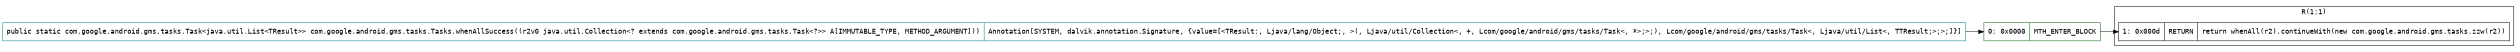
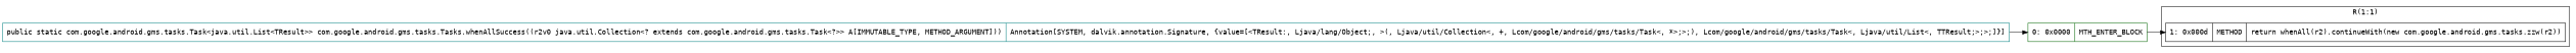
  digraph {
    rankdir=LR
    fontname="DejaVu Sans Mono"
    node [shape=record fontname="DejaVu Sans Mono"]
    edge [fontname="DejaVu Sans Mono"]
-   n1 [color=black label="{1\:\ 0x000d|RETURN\l|return whenAll(r2).continueWith(new com.google.android.gms.tasks.zzw(r2))\l}"]
+   n1 [color=black label="{1\:\ 0x000d|METHOD\l|return whenAll(r2).continueWith(new com.google.android.gms.tasks.zzw(r2))\l}"]
    n2 [color=darkgreen label="{0\:\ 0x0000|MTH_ENTER_BLOCK\l}"]
    n3 [label="{public static com.google.android.gms.tasks.Task\<java.util.List\<TResult\>\> com.google.android.gms.tasks.Tasks.whenAllSuccess((r2v0 java.util.Collection\<? extends com.google.android.gms.tasks.Task\<?\>\> A[IMMUTABLE_TYPE, METHOD_ARGUMENT]))  | Annotation[SYSTEM, dalvik.annotation.Signature, \{value=[\<TResult:, Ljava\/lang\/Object;, \>(, Ljava\/util\/Collection\<, +, Lcom\/google\/android\/gms\/tasks\/Task\<, *\>;\>;), Lcom\/google\/android\/gms\/tasks\/Task\<, Ljava\/util\/List\<, TTResult;\>;\>;]\}]\l}" color=teal]
    subgraph cluster_1 {
      label="R(1:1)"
      n1
    }
    n2 -> n1
    n3 -> n2
  }
